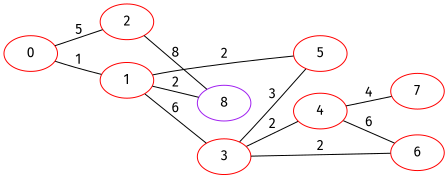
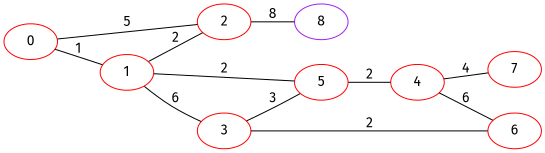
  graph {
    fontname="Fira Sans"
    rankdir=LR
    node [color=red fontname="Fira Sans" weight=1]
    edge [fontname="Fira Sans"]
    0
    1
    2
    3
    5
    8 [color=purple weight=4]
    4
    6
    7
    0 -- 1 [label=1]
    0 -- 2 [label=5]
-   1 -- 8 [label=2]
+   1 -- 2 [label=2]
    1 -- 3 [label=6]
    1 -- 5 [label=2]
    2 -- 8 [label=8]
    3 -- 5 [label=3]
-   3 -- 4 [label=2]
+   5 -- 4 [label=2]
    4 -- 6 [label=6]
    4 -- 7 [label=4]
    6 -- 3 [label=2]
  }
